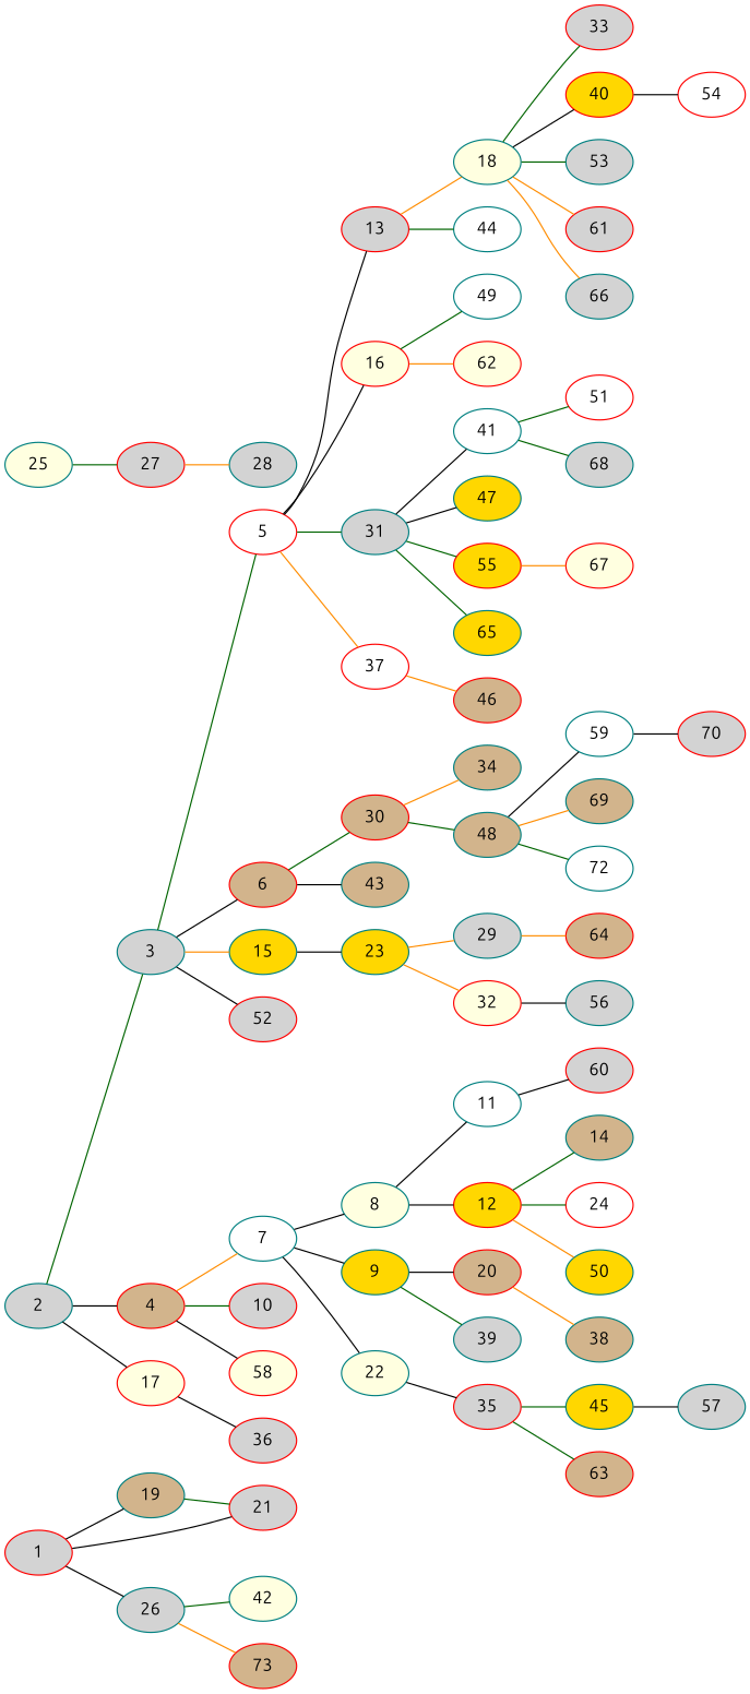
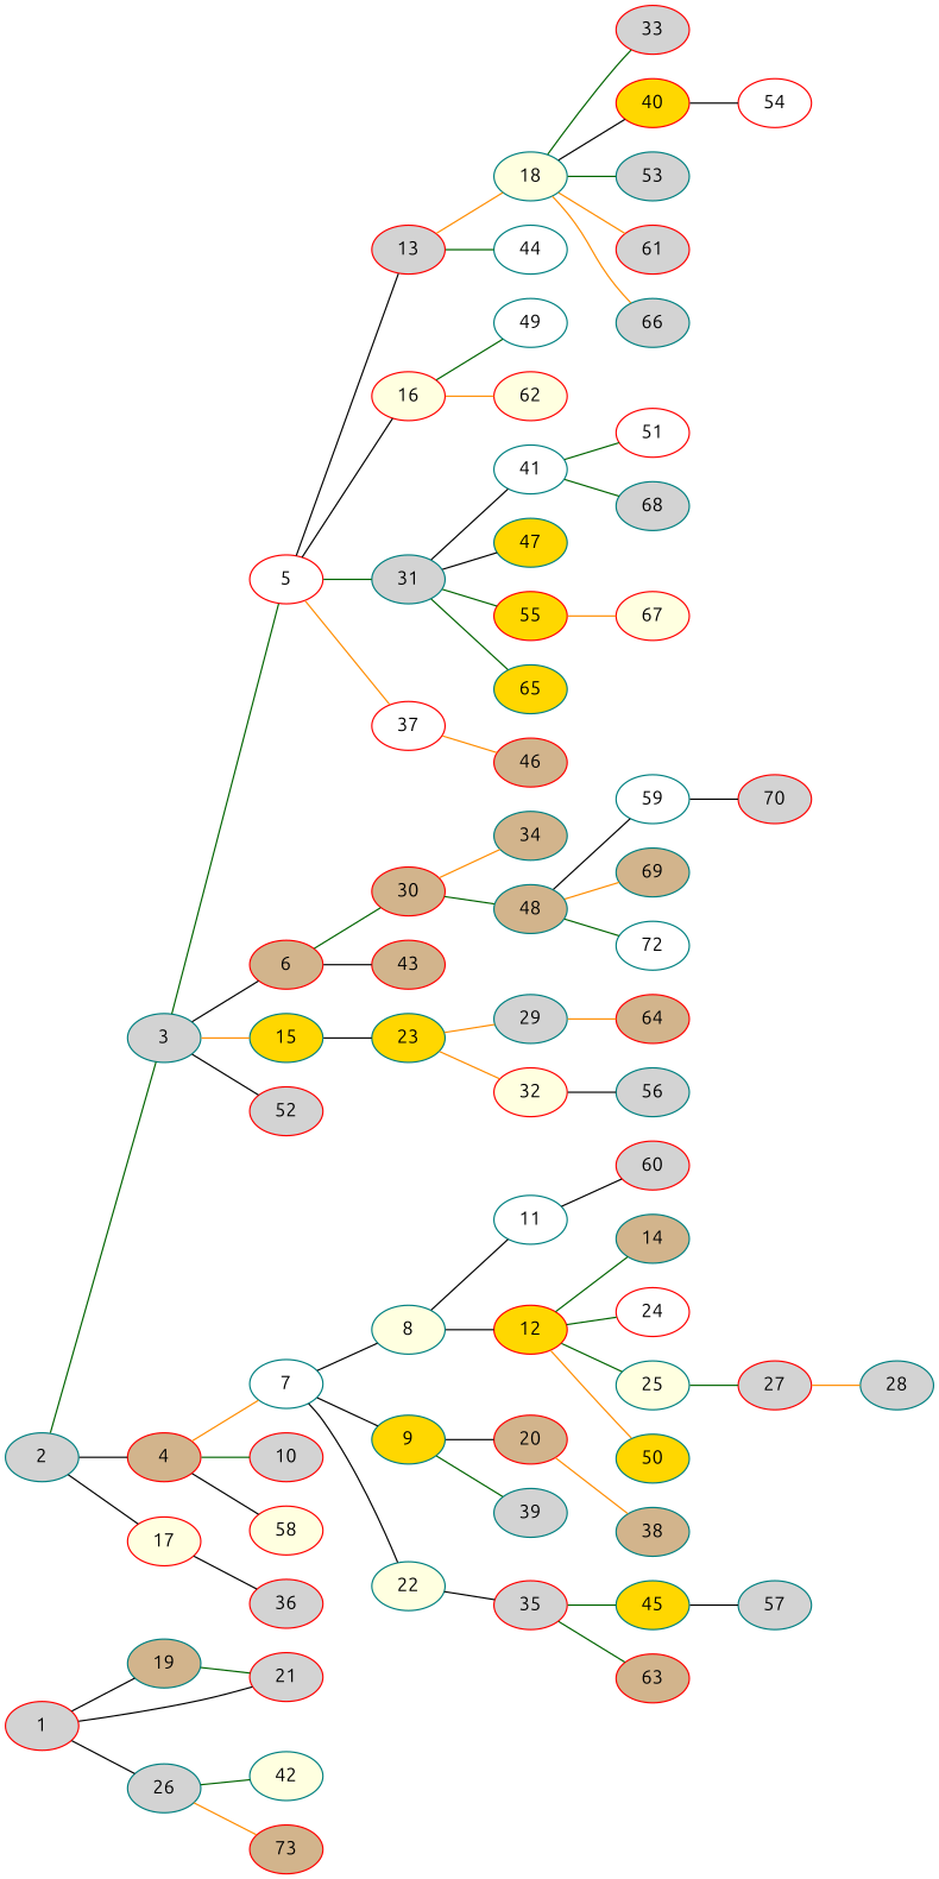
  graph {
    fontname=Ubuntu
    rankdir=LR
    node [color=teal fillcolor=lightgrey fontname=Ubuntu style=filled]
    edge [color=black fontname=Ubuntu]
    1 [color=red]
    19 [fillcolor=tan]
    26
    21 [color=red]
    2
    3
    4 [color=red fillcolor=tan]
    17 [color=red fillcolor=lightyellow]
    42 [fillcolor=lightyellow]
    73 [color=red fillcolor=tan]
    5 [color=red fillcolor=white]
    6 [color=red fillcolor=tan]
    15 [fillcolor=gold]
    52 [color=red]
    7 [fillcolor=white]
    10 [color=red]
    58 [color=red fillcolor=lightyellow]
    36 [color=red]
    13 [color=red]
    16 [color=red fillcolor=lightyellow]
    31
    37 [color=red fillcolor=white]
    30 [color=red fillcolor=tan]
-   43 [fillcolor=tan]
+   43 [color=red fillcolor=tan]
    23 [fillcolor=gold]
    8 [fillcolor=lightyellow]
    9 [fillcolor=gold]
    22 [fillcolor=lightyellow]
    18 [fillcolor=lightyellow]
    44 [fillcolor=white]
    49 [fillcolor=white]
    62 [color=red fillcolor=lightyellow]
    41 [fillcolor=white]
    47 [fillcolor=gold]
    55 [color=red fillcolor=gold]
    65 [fillcolor=gold]
    46 [color=red fillcolor=tan]
    34 [fillcolor=tan]
    48 [fillcolor=tan]
    11 [fillcolor=white]
    12 [color=red fillcolor=gold]
    20 [color=red fillcolor=tan]
    39
    35 [color=red]
    60 [color=red]
    14 [fillcolor=tan]
    24 [color=red fillcolor=white]
    25 [fillcolor=lightyellow]
    50 [fillcolor=gold]
    38 [fillcolor=tan]
    27 [color=red]
    33 [color=red]
    40 [color=red fillcolor=gold]
    53
    61 [color=red]
    66
    29
    32 [color=red fillcolor=lightyellow]
    54 [color=red fillcolor=white]
    45 [fillcolor=gold]
    63 [color=red fillcolor=tan]
    64 [color=red fillcolor=tan]
    56
    28
    59 [fillcolor=white]
    69 [fillcolor=tan]
    72 [fillcolor=white]
    51 [color=red fillcolor=white]
    68
    67 [color=red fillcolor=lightyellow]
    57
    70 [color=red]
    1 -- 19
    1 -- 26
    1 -- 21
    19 -- 21 [color=darkgreen]
    26 -- 42 [color=darkgreen]
    26 -- 73 [color=darkorange]
    2 -- 3 [color=darkgreen]
    2 -- 4
    2 -- 17
    3 -- 5 [color=darkgreen]
    3 -- 6
    3 -- 15 [color=darkorange]
    3 -- 52
    4 -- 7 [color=darkorange]
    4 -- 10 [color=darkgreen]
    4 -- 58
    17 -- 36
    5 -- 13
    5 -- 16
    5 -- 31 [color=darkgreen]
    5 -- 37 [color=darkorange]
    6 -- 30 [color=darkgreen]
    6 -- 43
    15 -- 23
    7 -- 8
    7 -- 9
    7 -- 22
    13 -- 18 [color=darkorange]
    13 -- 44 [color=darkgreen]
    16 -- 49 [color=darkgreen]
    16 -- 62 [color=darkorange]
    31 -- 41
    31 -- 47
    31 -- 55 [color=darkgreen]
    31 -- 65 [color=darkgreen]
    37 -- 46 [color=darkorange]
    30 -- 34 [color=darkorange]
    30 -- 48 [color=darkgreen]
    23 -- 29 [color=darkorange]
    23 -- 32 [color=darkorange]
    8 -- 11
    8 -- 12
    9 -- 20
    9 -- 39 [color=darkgreen]
    22 -- 35
    18 -- 33 [color=darkgreen]
    18 -- 40
    18 -- 53 [color=darkgreen]
    18 -- 61 [color=darkorange]
    18 -- 66 [color=darkorange]
    41 -- 51 [color=darkgreen]
    41 -- 68 [color=darkgreen]
    55 -- 67 [color=darkorange]
    48 -- 59
    48 -- 69 [color=darkorange]
    48 -- 72 [color=darkgreen]
    11 -- 60
    12 -- 14 [color=darkgreen]
    12 -- 24 [color=darkgreen]
+   12 -- 25 [color=darkgreen]
    12 -- 50 [color=darkorange]
    20 -- 38 [color=darkorange]
    35 -- 45 [color=darkgreen]
    35 -- 63 [color=darkgreen]
    25 -- 27 [color=darkgreen]
    27 -- 28 [color=darkorange]
    40 -- 54
    29 -- 64 [color=darkorange]
    32 -- 56
    45 -- 57
    59 -- 70
  }
